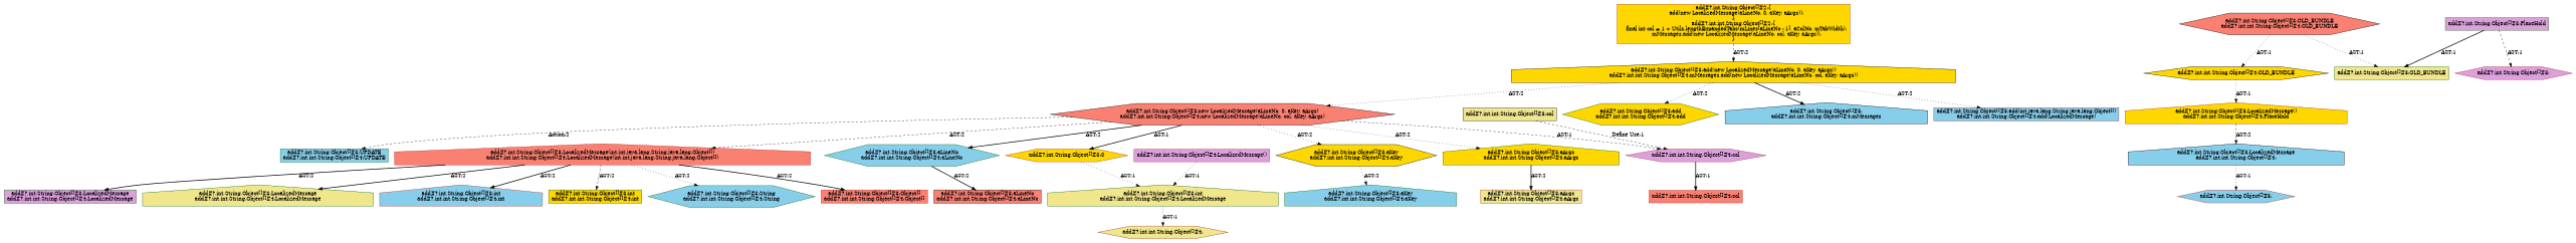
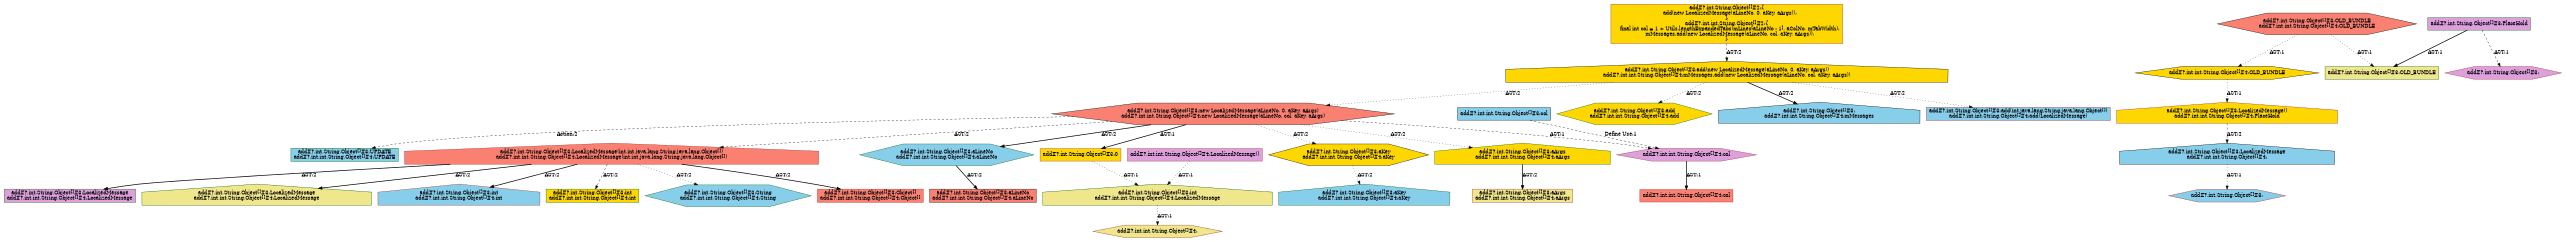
  digraph {
    node [color=brown fillcolor=skyblue shape=box style=filled]
    edge [style=dotted]
    n1 [color=darkgreen label="add#?,int,String,Object[]#3:UPDATE\nadd#?,int,int,String,Object[]#4:UPDATE"]
    n2 [color=black fillcolor=salmon label="add#?,int,String,Object[]#3:new LocalizedMessage(aLineNo, 0, aKey, aArgs)\nadd#?,int,int,String,Object[]#4:new LocalizedMessage(aLineNo, col, aKey, aArgs)" shape=hexagon]
    n3 [fillcolor=salmon label="add#?,int,String,Object[]#3:LocalizedMessage(int,int,java.lang.String,java.lang.Object[])\nadd#?,int,int,String,Object[]#4:LocalizedMessage(int,int,java.lang.String,java.lang.Object[])" shape=house]
    n4 [color=darkgreen label="add#?,int,String,Object[]#3:aLineNo\nadd#?,int,int,String,Object[]#4:aLineNo" shape=hexagon]
-   n5 [fillcolor=gold label="add#?,int,String,Object[]#3:0" shape=hexagon]
+   n5 [fillcolor=gold label="add#?,int,String,Object[]#3:0"]
    n6 [color=black fillcolor=gold label="add#?,int,String,Object[]#3:aKey\nadd#?,int,int,String,Object[]#4:aKey" shape=hexagon]
    n7 [color=darkgreen fillcolor=gold label="add#?,int,String,Object[]#3:aArgs\nadd#?,int,int,String,Object[]#4:aArgs" shape=house]
    n8 [fillcolor=plum label="add#?,int,int,String,Object[]#4:col" shape=hexagon]
    n9 [color=darkgreen fillcolor=plum label="add#?,int,String,Object[]#3:LocalizedMessage\nadd#?,int,int,String,Object[]#4:LocalizedMessage"]
    n10 [color=darkgreen fillcolor=khaki label="add#?,int,String,Object[]#3:LocalizedMessage\nadd#?,int,int,String,Object[]#4:LocalizedMessage" shape=house]
    n11 [label="add#?,int,String,Object[]#3:int\nadd#?,int,int,String,Object[]#4:int" shape=house]
    n12 [color=darkgreen fillcolor=gold label="add#?,int,String,Object[]#3:int\nadd#?,int,int,String,Object[]#4:int"]
    n13 [color=darkgreen label="add#?,int,String,Object[]#3:String\nadd#?,int,int,String,Object[]#4:String" shape=hexagon]
    n14 [fillcolor=salmon label="add#?,int,String,Object[]#3:Object[]\nadd#?,int,int,String,Object[]#4:Object[]"]
    n15 [color=black fillcolor=salmon label="add#?,int,String,Object[]#3:aLineNo\nadd#?,int,int,String,Object[]#4:aLineNo"]
    n16 [color=darkgreen fillcolor=khaki label="add#?,int,String,Object[]#3:int\nadd#?,int,int,String,Object[]#4:LocalizedMessage" shape=house]
    n17 [color=darkgreen label="add#?,int,String,Object[]#3:aKey\nadd#?,int,int,String,Object[]#4:aKey" shape=house]
    n18 [fillcolor=khaki label="add#?,int,String,Object[]#3:aArgs\nadd#?,int,int,String,Object[]#4:aArgs"]
    n19 [fillcolor=salmon label="add#?,int,int,String,Object[]#4:col"]
    n20 [color=black fillcolor=gold label="add#?,int,String,Object[]#3:add(new LocalizedMessage(aLineNo, 0, aKey, aArgs))\nadd#?,int,int,String,Object[]#4:mMessages.add(new LocalizedMessage(aLineNo, col, aKey, aArgs))" shape=house]
    n21 [color=darkgreen fillcolor=gold label="add#?,int,String,Object[]#3:add\nadd#?,int,int,String,Object[]#4:add" shape=hexagon]
    n22 [color=black label="add#?,int,String,Object[]#3:\nadd#?,int,int,String,Object[]#4:mMessages" shape=house]
    n23 [label="add#?,int,String,Object[]#3:add(int,java.lang.String,java.lang.Object[])\nadd#?,int,int,String,Object[]#4:add(LocalizedMessage)"]
    n24 [fillcolor=gold label="add#?,int,String,Object[]#2:\{\n    add(new LocalizedMessage(aLineNo, 0, aKey, aArgs));\n\}\nadd#?,int,int,String,Object[]#2:\{\n    final int col = 1 + Utils.lengthExpandedTabs(mLines[aLineNo - 1], aColNo, mTabWidth);\n    mMessages.add(new LocalizedMessage(aLineNo, col, aKey, aArgs));\n\}"]
    n25 [fillcolor=khaki label="add#?,int,int,String,Object[]#4:" shape=hexagon]
    n26 [fillcolor=gold label="add#?,int,String,Object[]#3:LocalizedMessage()\nadd#?,int,int,String,Object[]#4:PlaceHold" shape=house]
    n27 [color=black label="add#?,int,String,Object[]#3:LocalizedMessage\nadd#?,int,int,String,Object[]#4:" shape=house]
    n28 [label="add#?,int,String,Object[]#3:" shape=hexagon]
    n29 [color=black fillcolor=salmon label="add#?,int,String,Object[]#3:OLD_BUNDLE\nadd#?,int,int,String,Object[]#4:OLD_BUNDLE" shape=hexagon]
    n30 [color=darkgreen fillcolor=khaki label="add#?,int,String,Object[]#3:OLD_BUNDLE"]
    n31 [color=black fillcolor=gold label="add#?,int,int,String,Object[]#4:OLD_BUNDLE" shape=hexagon]
    n32 [color=darkgreen fillcolor=plum label="add#?,int,String,Object[]#3:PlaceHold"]
    n33 [fillcolor=plum label="add#?,int,String,Object[]#3:" shape=hexagon]
-   n34 [color=black fillcolor=khaki label="add#?,int,int,String,Object[]#3:col"]
+   n34 [color=black label="add#?,int,int,String,Object[]#3:col"]
    n35 [fillcolor=plum label="add#?,int,int,String,Object[]#4:LocalizedMessage()"]
    n2 -> n1 [label="Action:2" style=dashed]
    n2 -> n3 [label="AST:2" style=dashed]
    n2 -> n4 [label="AST:2" style=bold]
    n2 -> n5 [label="AST:1" style=bold]
    n2 -> n6 [label="AST:2"]
    n2 -> n7 [label="AST:2"]
    n2 -> n8 [label="AST:1" style=dashed]
    n3 -> n9 [label="AST:2" style=bold]
    n3 -> n10 [label="AST:2" style=bold]
    n3 -> n11 [label="AST:2" style=bold]
    n3 -> n12 [label="AST:2" style=dashed]
    n3 -> n13 [label="AST:2"]
    n3 -> n14 [label="AST:2" style=bold]
    n4 -> n15 [label="AST:2" style=bold]
    n5 -> n16 [label="AST:1"]
    n6 -> n17 [label="AST:2"]
    n7 -> n18 [label="AST:2" style=bold]
    n8 -> n19 [label="AST:1" style=bold]
    n16 -> n25 [label="AST:1"]
    n20 -> n2 [label="AST:2"]
    n20 -> n21 [label="AST:2"]
    n20 -> n22 [label="AST:2" style=bold]
    n20 -> n23 [label="AST:2"]
    n24 -> n20 [label="AST:2" style=dashed]
    n26 -> n27 [label="AST:2" style=dashed]
    n27 -> n28 [label="AST:1"]
    n29 -> n30 [label="AST:1"]
    n29 -> n31 [label="AST:1"]
    n31 -> n26 [label="AST:1"]
    n32 -> n30 [label="AST:1" style=bold]
    n32 -> n33 [label="AST:1" style=dashed]
    n34 -> n8 [label="Define Use:1" style=dashed]
    n35 -> n16 [label="AST:1"]
  }
